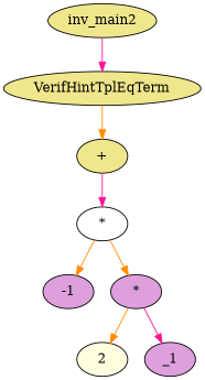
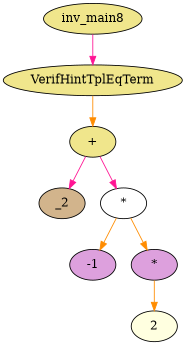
  digraph {
    node [fillcolor=khaki style=filled]
    edge [color=deeppink]
-   n1 [label=inv_main2]
+   n1 [label=inv_main8]
    n2 [label=VerifHintTplEqTerm]
    n3 [label="+"]
+   n4 [fillcolor=tan label=_2]
    n5 [fillcolor=white label="*"]
    n6 [fillcolor=plum label=-1]
    n7 [fillcolor=plum label="*"]
    n8 [fillcolor=lightyellow label=2]
-   n9 [fillcolor=plum label=_1]
    n1 -> n2
    n2 -> n3 [color=darkorange]
+   n3 -> n4
    n3 -> n5
    n5 -> n6 [color=darkorange]
    n5 -> n7 [color=darkorange]
    n7 -> n8 [color=darkorange]
-   n7 -> n9
  }
